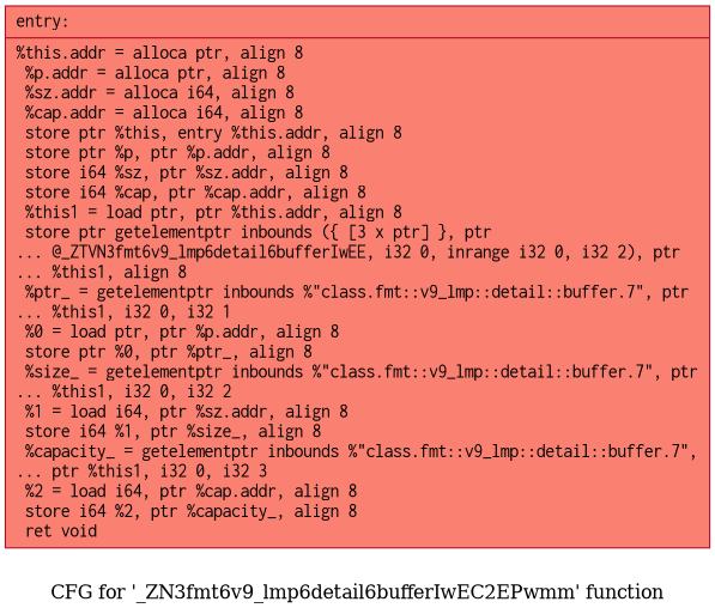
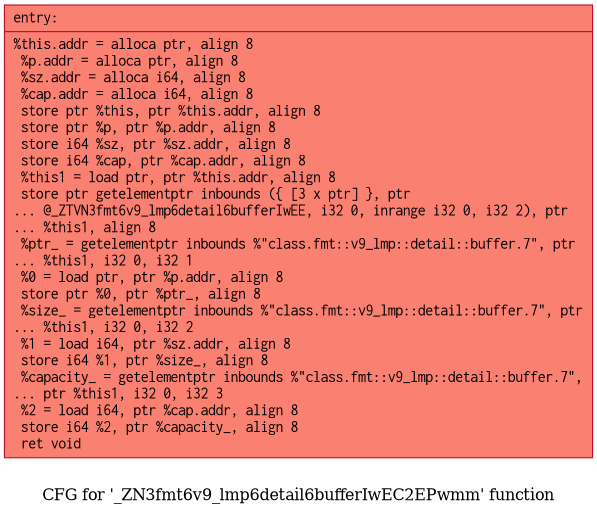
  digraph {
    label="CFG for '_ZN3fmt6v9_lmp6detail6bufferIwEC2EPwmm' function"
-   n1 [color="#b70d28ff" fillcolor=salmon fontname=Courier label="{entry:\l|  %this.addr = alloca ptr, align 8\l  %p.addr = alloca ptr, align 8\l  %sz.addr = alloca i64, align 8\l  %cap.addr = alloca i64, align 8\l  store ptr %this, entry %this.addr, align 8\l  store ptr %p, ptr %p.addr, align 8\l  store i64 %sz, ptr %sz.addr, align 8\l  store i64 %cap, ptr %cap.addr, align 8\l  %this1 = load ptr, ptr %this.addr, align 8\l  store ptr getelementptr inbounds (\{ [3 x ptr] \}, ptr\l... @_ZTVN3fmt6v9_lmp6detail6bufferIwEE, i32 0, inrange i32 0, i32 2), ptr\l... %this1, align 8\l  %ptr_ = getelementptr inbounds %\"class.fmt::v9_lmp::detail::buffer.7\", ptr\l... %this1, i32 0, i32 1\l  %0 = load ptr, ptr %p.addr, align 8\l  store ptr %0, ptr %ptr_, align 8\l  %size_ = getelementptr inbounds %\"class.fmt::v9_lmp::detail::buffer.7\", ptr\l... %this1, i32 0, i32 2\l  %1 = load i64, ptr %sz.addr, align 8\l  store i64 %1, ptr %size_, align 8\l  %capacity_ = getelementptr inbounds %\"class.fmt::v9_lmp::detail::buffer.7\",\l... ptr %this1, i32 0, i32 3\l  %2 = load i64, ptr %cap.addr, align 8\l  store i64 %2, ptr %capacity_, align 8\l  ret void\l}" shape=record style=filled]
+   n1 [color="#b70d28ff" fillcolor=salmon fontname=Courier label="{entry:\l|  %this.addr = alloca ptr, align 8\l  %p.addr = alloca ptr, align 8\l  %sz.addr = alloca i64, align 8\l  %cap.addr = alloca i64, align 8\l  store ptr %this, ptr %this.addr, align 8\l  store ptr %p, ptr %p.addr, align 8\l  store i64 %sz, ptr %sz.addr, align 8\l  store i64 %cap, ptr %cap.addr, align 8\l  %this1 = load ptr, ptr %this.addr, align 8\l  store ptr getelementptr inbounds (\{ [3 x ptr] \}, ptr\l... @_ZTVN3fmt6v9_lmp6detail6bufferIwEE, i32 0, inrange i32 0, i32 2), ptr\l... %this1, align 8\l  %ptr_ = getelementptr inbounds %\"class.fmt::v9_lmp::detail::buffer.7\", ptr\l... %this1, i32 0, i32 1\l  %0 = load ptr, ptr %p.addr, align 8\l  store ptr %0, ptr %ptr_, align 8\l  %size_ = getelementptr inbounds %\"class.fmt::v9_lmp::detail::buffer.7\", ptr\l... %this1, i32 0, i32 2\l  %1 = load i64, ptr %sz.addr, align 8\l  store i64 %1, ptr %size_, align 8\l  %capacity_ = getelementptr inbounds %\"class.fmt::v9_lmp::detail::buffer.7\",\l... ptr %this1, i32 0, i32 3\l  %2 = load i64, ptr %cap.addr, align 8\l  store i64 %2, ptr %capacity_, align 8\l  ret void\l}" shape=record style=filled]
  }
